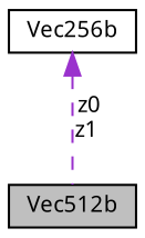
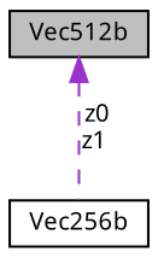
  digraph {
    fontname="Noto Sans"
    node [color=black fontname="Noto Sans" fontsize=10 shape=record style=filled]
    n1 [fillcolor=grey75 fontcolor=black height=0.2 label=Vec512b width=0.4]
    n2 [fillcolor=white height=0.2 label=Vec256b width=0.4]
-   n2 -> n1 [color=darkorchid3 dir=back fontname="Noto Sans" fontsize=10 label=" z0\nz1" labelfontname=Helvetica labelfontsize=10 style=dashed]
+   n1 -> n2 [color=darkorchid3 dir=back fontname="Noto Sans" fontsize=10 label=" z0\nz1" labelfontname=Helvetica labelfontsize=10 style=dashed]
  }
